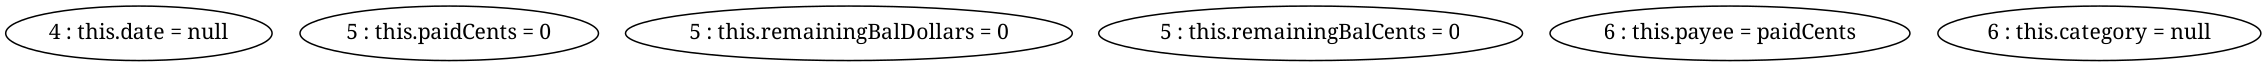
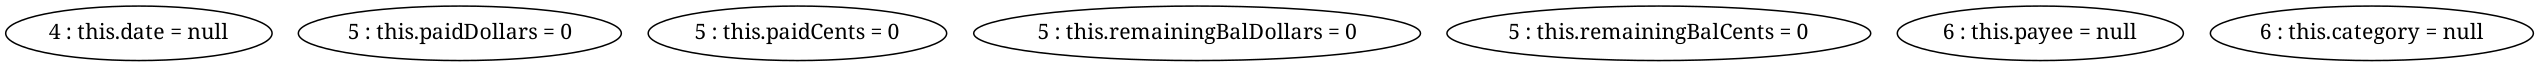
  digraph {
    fontname="Noto Serif"
    node [fontname="Noto Serif"]
    "4 : this.date = null"
+   "5 : this.paidDollars = 0"
    "5 : this.paidCents = 0"
    "5 : this.remainingBalDollars = 0"
    "5 : this.remainingBalCents = 0"
-   "6 : this.payee = null" [label="6 : this.payee = paidCents"]
+   "6 : this.payee = null"
    "6 : this.category = null"
  }
